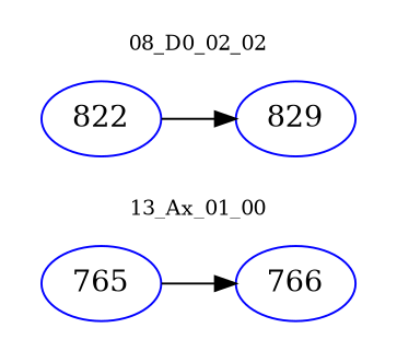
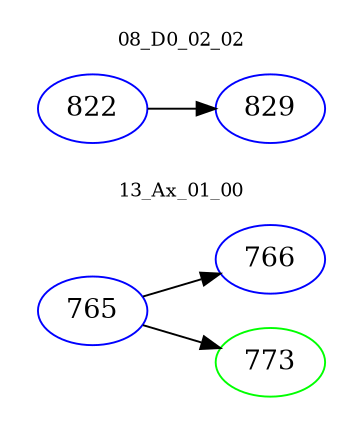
  digraph {
    rankdir=LR
    node [color=blue]
    edge [color=black]
    n1 [label=765]
+   n2 [color=green label=773]
    n3 [label=766]
    n4 [label=822]
    n5 [label=829]
    subgraph cluster_1 {
      color=white
      fontsize=10
      label="13_Ax_01_00"
      n1
+     n2
      n3
    }
    subgraph cluster_2 {
      color=white
      fontsize=10
      label="08_D0_02_02"
      n4
      n5
    }
+   n1 -> n2
    n1 -> n3
    n4 -> n5
  }
